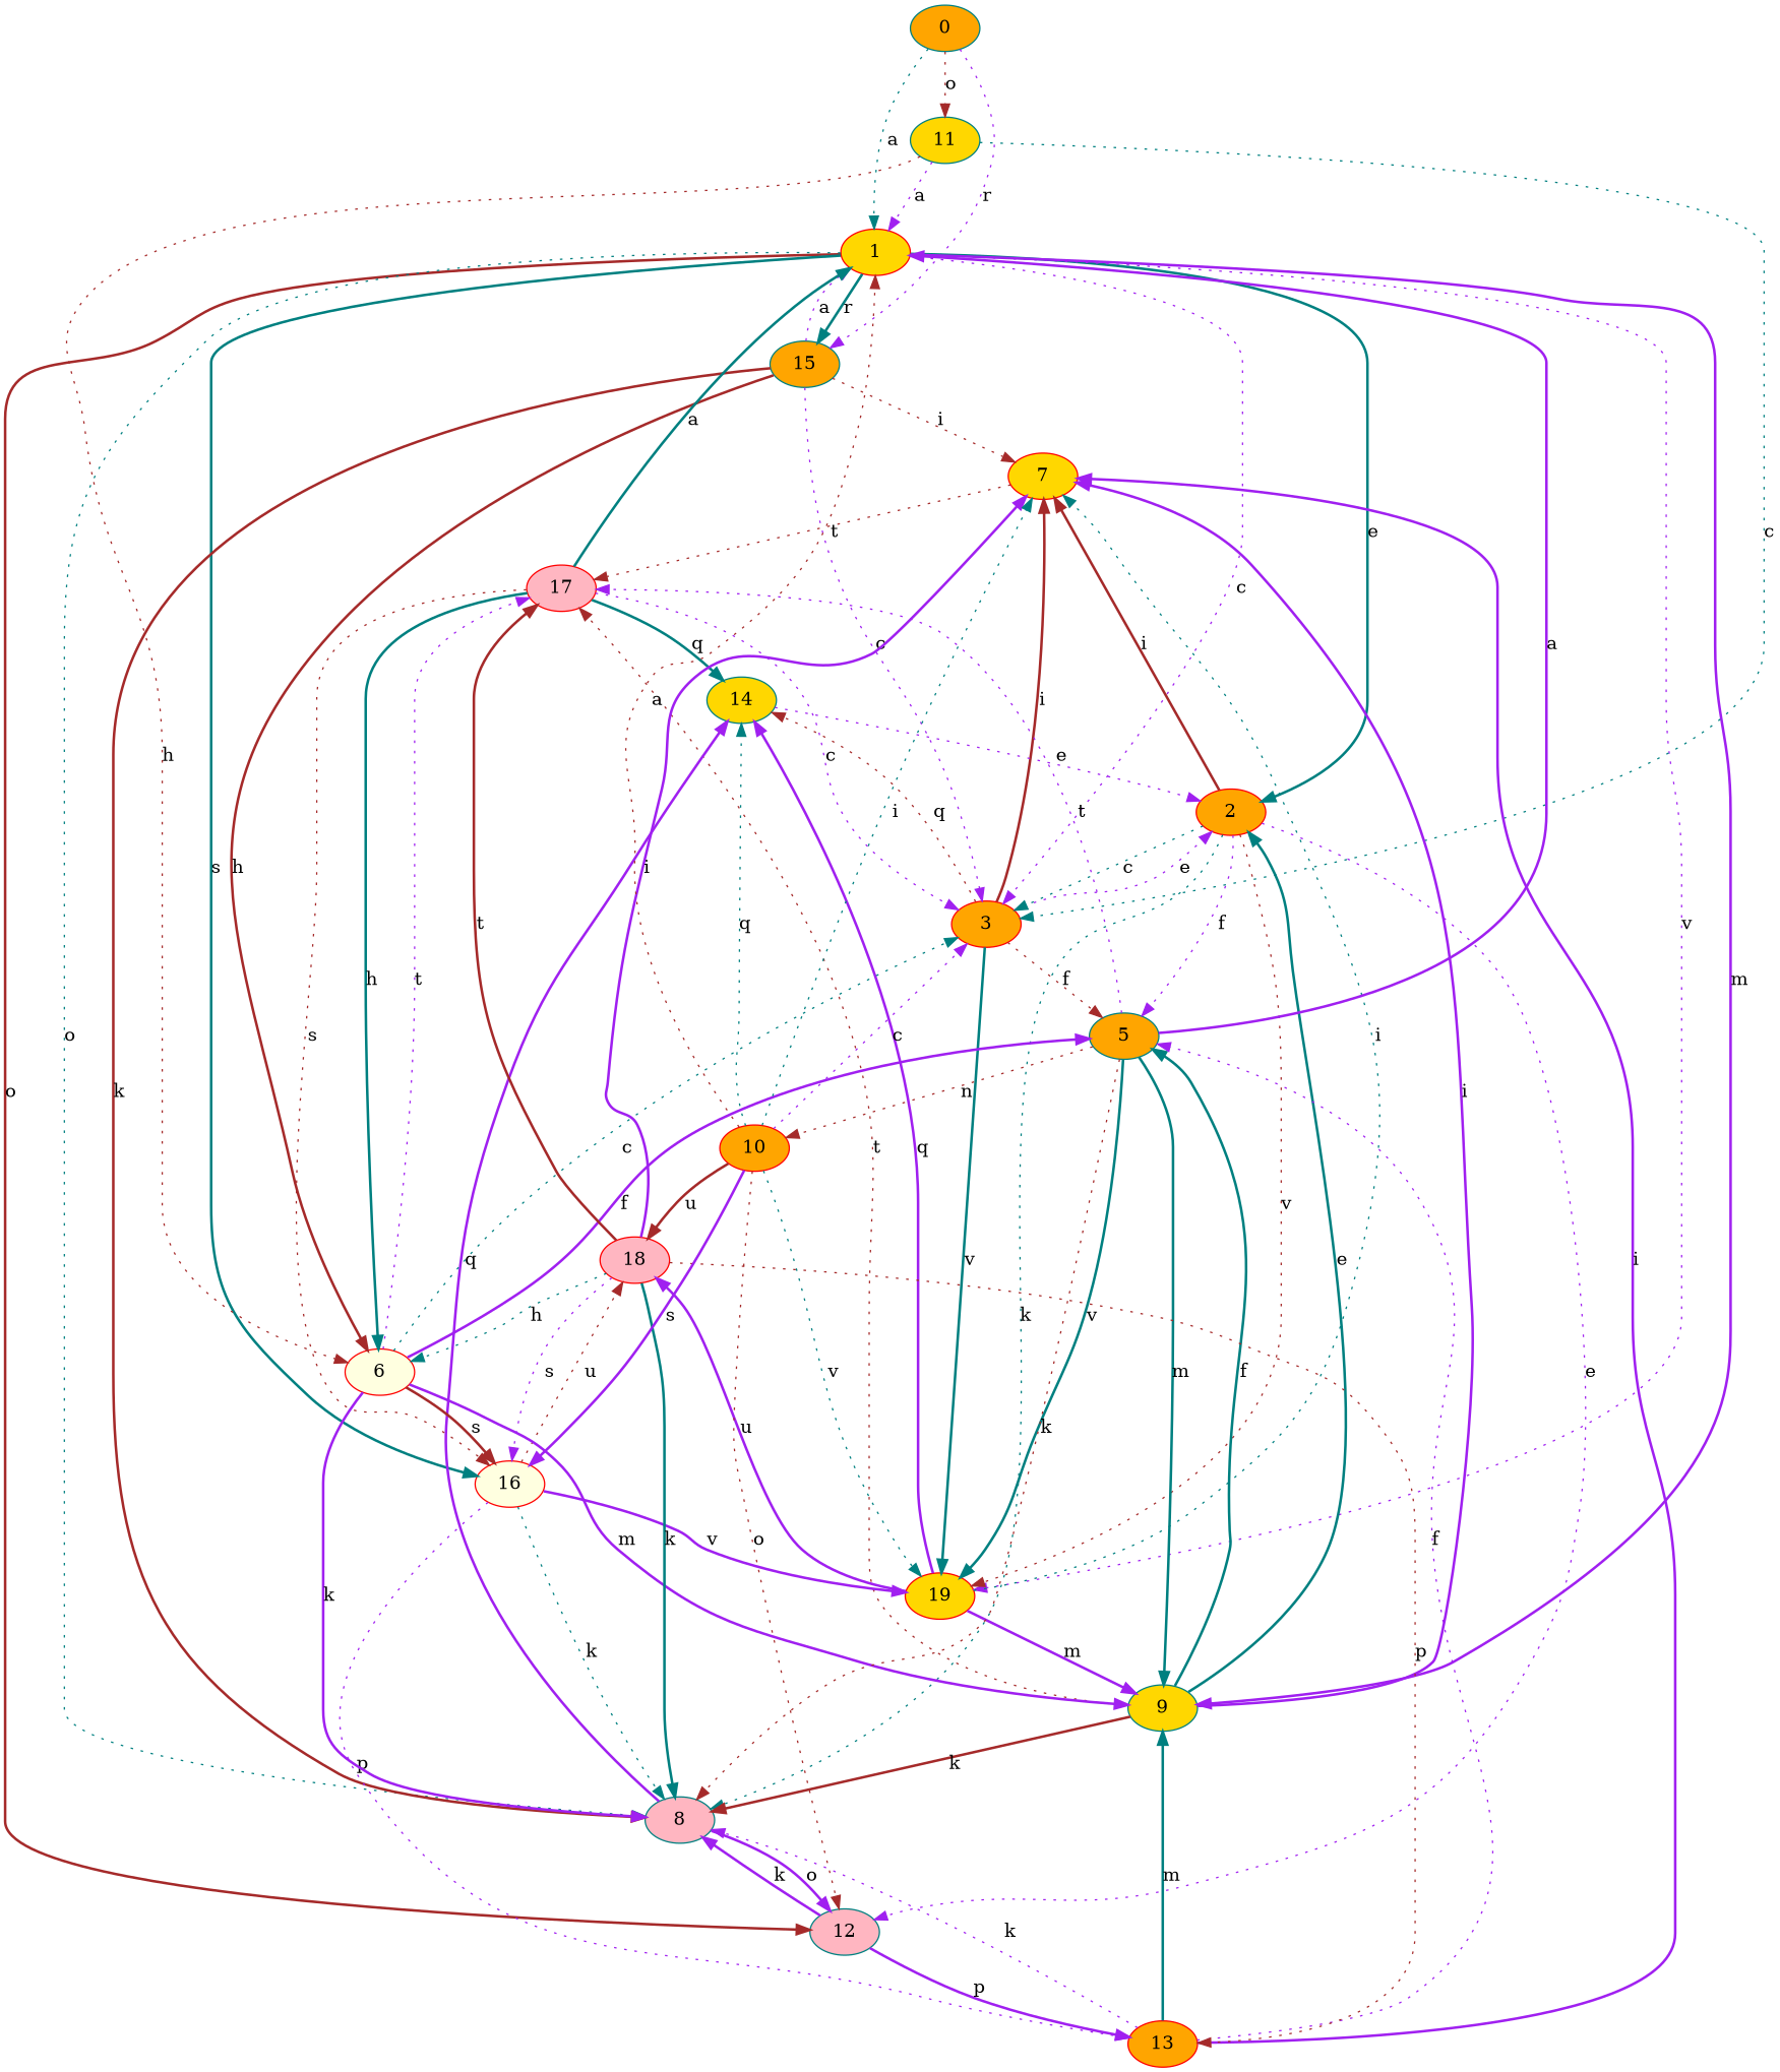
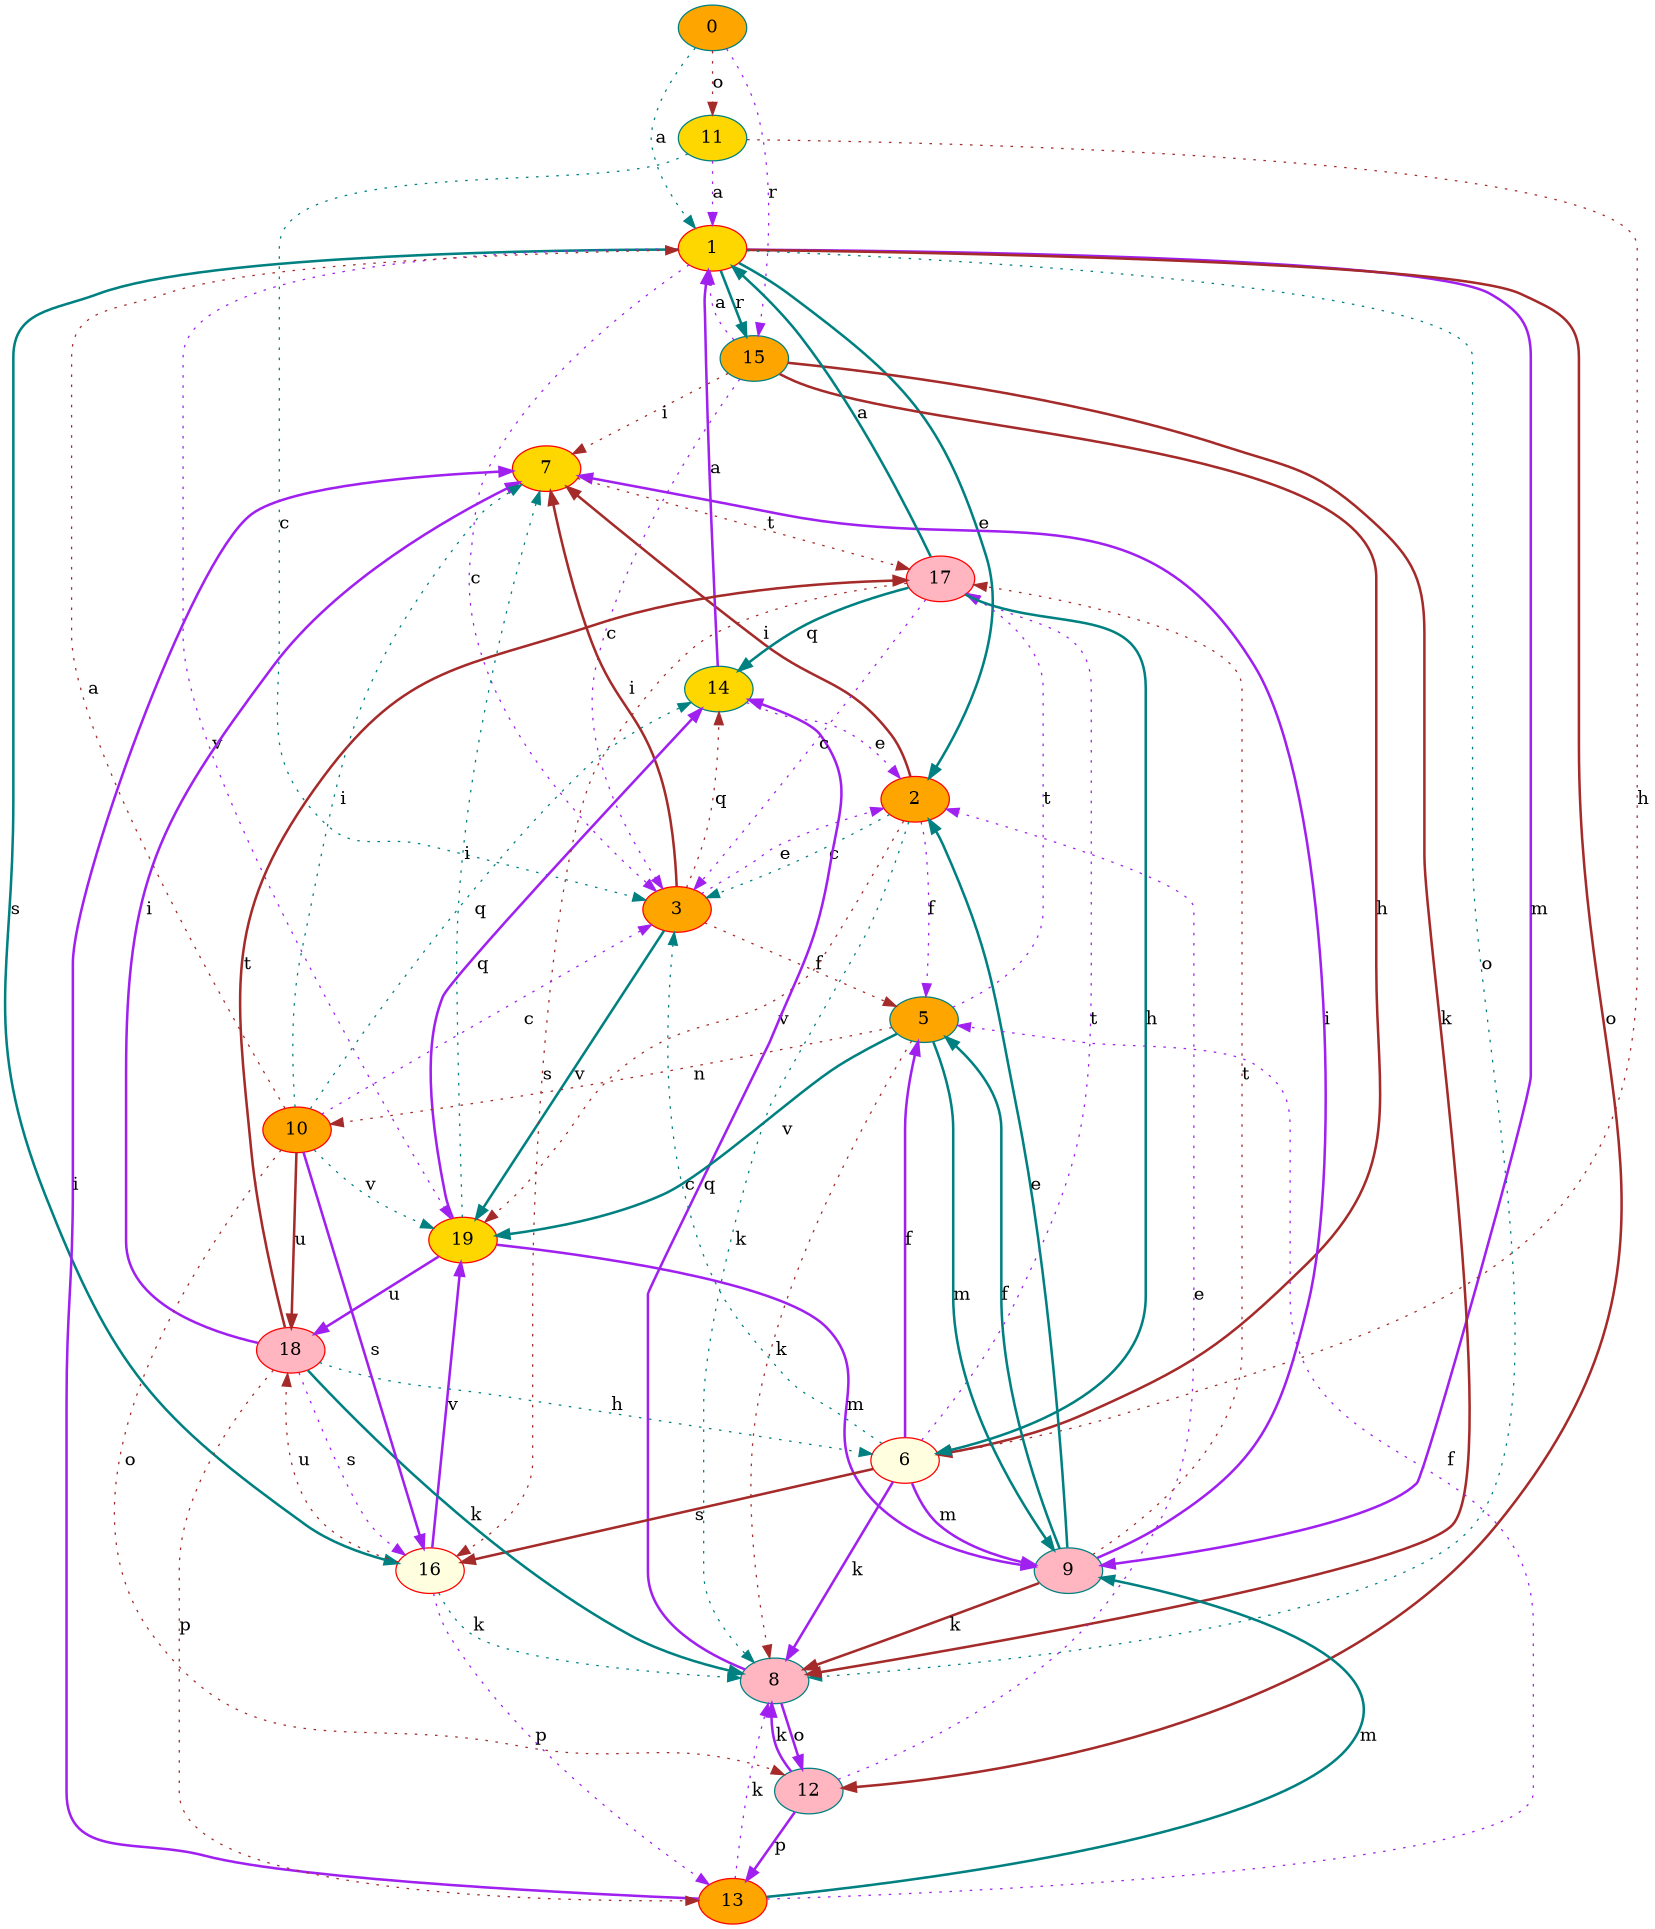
  strict digraph {
    node [color=red fillcolor=orange style=filled]
    edge [color=purple style=dotted]
    0 [color=teal]
    1 [fillcolor=gold]
    11 [color=teal fillcolor=gold]
    15 [color=teal]
    3
    n6 [label=2]
-   9 [color=teal fillcolor=gold]
+   9 [color=teal fillcolor=lightpink]
    12 [color=teal fillcolor=lightpink]
    16 [fillcolor=lightyellow]
    19 [fillcolor=gold]
    8 [color=teal fillcolor=lightpink]
    6 [fillcolor=lightyellow]
    7 [fillcolor=gold]
    5 [color=teal]
    14 [color=teal fillcolor=gold]
    17 [fillcolor=lightpink]
    13
    18 [fillcolor=lightpink]
    10
    0 -> 1 [color=teal label=a]
    0 -> 11 [color=brown label=o]
    0 -> 15 [label=r]
    1 -> 15 [color=teal label=r style=bold]
    1 -> 3 [label=c]
    1 -> n6 [color=teal label=e style=bold]
    1 -> 9 [label=m style=bold]
    1 -> 12 [color=brown label=o style=bold]
    1 -> 16 [color=teal label=s style=bold]
    1 -> 19 [label=v]
    1 -> 8 [color=teal label=o]
    11 -> 1 [label=a]
    11 -> 3 [color=teal label=c]
    11 -> 6 [color=brown label=h]
    15 -> 1 [label=a]
    15 -> 3 [label=c]
    15 -> 8 [color=brown label=k style=bold]
    15 -> 6 [color=brown label=h style=bold]
    15 -> 7 [color=brown label=i]
    3 -> n6 [label=e]
    3 -> 19 [color=teal label=v style=bold]
    3 -> 7 [color=brown label=i style=bold]
    3 -> 5 [color=brown label=f]
    3 -> 14 [color=brown label=q]
    n6 -> 3 [color=teal label=c]
    n6 -> 19 [color=brown label=v]
    n6 -> 8 [color=teal label=k]
    n6 -> 7 [color=brown label=i style=bold]
    n6 -> 5 [label=f]
    9 -> n6 [color=teal label=e style=bold]
    9 -> 8 [color=brown label=k style=bold]
    9 -> 7 [label=i style=bold]
    9 -> 5 [color=teal label=f style=bold]
    9 -> 17 [color=brown label=t]
-   n6 -> 12 [label=e]
+   12 -> n6 [label=e]
    12 -> 8 [label=k style=bold]
    12 -> 13 [label=p style=bold]
    16 -> 19 [label=v style=bold]
    16 -> 8 [color=teal label=k]
    16 -> 13 [label=p]
    16 -> 18 [color=brown label=u]
    19 -> 9 [label=m style=bold]
    19 -> 7 [color=teal label=i]
    19 -> 14 [label=q style=bold]
    19 -> 18 [label=u style=bold]
    8 -> 12 [label=o style=bold]
    8 -> 14 [label=q style=bold]
    6 -> 3 [color=teal label=c]
    6 -> 9 [label=m style=bold]
    6 -> 16 [color=brown label=s style=bold]
    6 -> 8 [label=k style=bold]
    6 -> 5 [label=f style=bold]
    6 -> 17 [label=t]
    7 -> 17 [color=brown label=t]
-   5 -> 1 [label=a style=bold]
+   14 -> 1 [label=a style=bold]
    5 -> 9 [color=teal label=m style=bold]
    5 -> 19 [color=teal label=v style=bold]
    5 -> 8 [color=brown label=k]
    5 -> 17 [label=t]
    5 -> 10 [color=brown label=n]
    14 -> n6 [label=e]
    17 -> 1 [color=teal label=a style=bold]
    17 -> 3 [label=c]
    17 -> 16 [color=brown label=s]
    17 -> 6 [color=teal label=h style=bold]
    17 -> 14 [color=teal label=q style=bold]
    13 -> 9 [color=teal label=m style=bold]
    13 -> 8 [label=k]
    13 -> 7 [label=i style=bold]
    13 -> 5 [label=f]
    18 -> 16 [label=s]
    18 -> 8 [color=teal label=k style=bold]
    18 -> 6 [color=teal label=h]
    18 -> 7 [label=i style=bold]
    18 -> 17 [color=brown label=t style=bold]
    18 -> 13 [color=brown label=p]
    10 -> 1 [color=brown label=a]
    10 -> 3 [label=c]
    10 -> 12 [color=brown label=o]
    10 -> 16 [label=s style=bold]
    10 -> 19 [color=teal label=v]
    10 -> 7 [color=teal label=i]
    10 -> 14 [color=teal label=q]
    10 -> 18 [color=brown label=u style=bold]
  }
